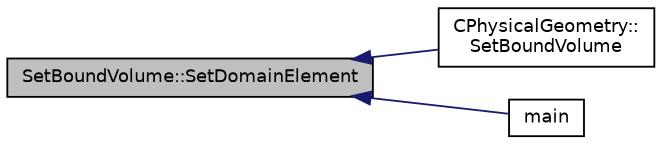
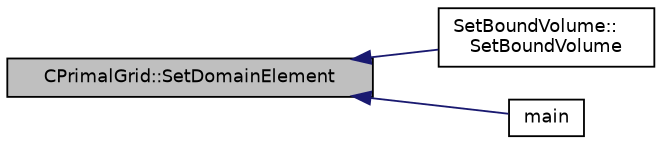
  digraph {
    rankdir=LR
    node [color=black fillcolor=white fontname=Helvetica fontsize=10 shape=record style=filled]
    edge [color=midnightblue dir=back fontname=Helvetica fontsize=10 labelfontname=Helvetica labelfontsize=10 style=solid]
-   n1 [fillcolor=grey75 fontcolor=black height=0.2 label="SetBoundVolume::SetDomainElement" width=0.4]
-   n2 [height=0.2 label="CPhysicalGeometry::\lSetBoundVolume" width=0.4]
+   n1 [fillcolor=grey75 fontcolor=black height=0.2 label="CPrimalGrid::SetDomainElement" width=0.4]
+   n2 [height=0.2 label="SetBoundVolume::\lSetBoundVolume" width=0.4]
    n3 [height=0.2 label=main width=0.4]
    n1 -> n2
    n1 -> n3
  }
